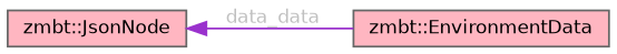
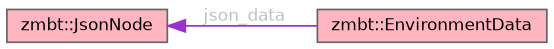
  digraph {
    rankdir=LR
    node [color=gray40 fillcolor=lightpink fontname=Helvetica fontsize=10 shape=box style=filled]
    n1 [fontcolor=black height=0.2 label="zmbt::EnvironmentData" width=0.4]
    n2 [height=0.2 label="zmbt::JsonNode" width=0.4]
-   n2 -> n1 [color=darkorchid3 dir=back fontcolor=grey fontname=Helvetica fontsize=10 label=" data_data" labelfontname=Helvetica labelfontsize=10 style=solid]
+   n2 -> n1 [color=darkorchid3 dir=back fontcolor=grey fontname=Helvetica fontsize=10 label=" json_data" labelfontname=Helvetica labelfontsize=10 style=solid]
  }
